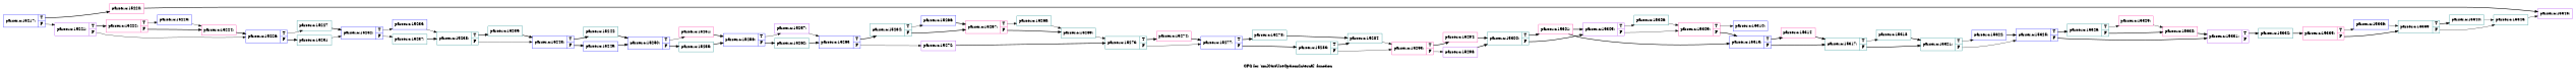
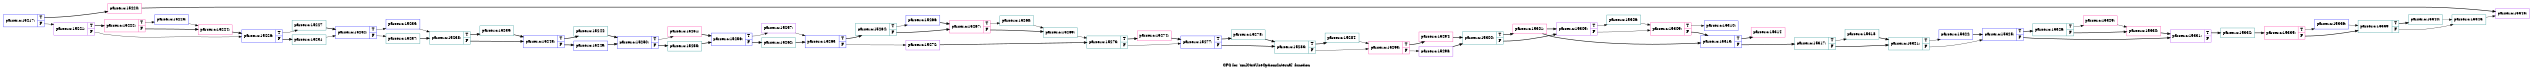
  digraph {
    label="CFG for 'xmlCtxtUseOptionsInternal' function"
    rankdir=LR
    node [color=teal shape=record]
    edge [style=bold]
    n1 [color=blue label="{parser.c:15217:|{<s0>T|<s1>F}}"]
    n2 [color=deeppink label="{parser.c:15220:}"]
    n3 [color=purple label="{parser.c:15221:|{<s0>T|<s1>F}}"]
    n4 [color=purple label="{parser.c:15345:}"]
    n5 [color=deeppink label="{parser.c:15222:|{<s0>T|<s1>F}}"]
    n6 [color=blue label="{parser.c:15226:|{<s0>T|<s1>F}}"]
    n7 [color=blue label="{parser.c:15223:}"]
    n8 [color=deeppink label="{parser.c:15224:}"]
    n9 [label="{parser.c:15227:}"]
    n10 [label="{parser.c:15231:}"]
    n11 [color=blue label="{parser.c:15232:|{<s0>T|<s1>F}}"]
    n12 [color=blue label="{parser.c:15233:}"]
    n13 [label="{parser.c:15237:}"]
    n14 [label="{parser.c:15238:|{<s0>T|<s1>F}}"]
    n15 [label="{parser.c:15239:}"]
    n16 [color=blue label="{parser.c:15243:|{<s0>T|<s1>F}}"]
    n17 [label="{parser.c:15244:}"]
    n18 [color=blue label="{parser.c:15249:}"]
    n19 [color=blue label="{parser.c:15250:|{<s0>T|<s1>F}}"]
    n20 [color=deeppink label="{parser.c:15251:}"]
    n21 [label="{parser.c:15255:}"]
    n22 [color=blue label="{parser.c:15256:|{<s0>T|<s1>F}}"]
    n23 [color=purple label="{parser.c:15257:}"]
    n24 [label="{parser.c:15262:}"]
    n25 [color=blue label="{parser.c:15263:|{<s0>T|<s1>F}}"]
    n26 [label="{parser.c:15264:|{<s0>T|<s1>F}}"]
    n27 [color=purple label="{parser.c:15272:}"]
    n28 [color=blue label="{parser.c:15266:}"]
    n29 [color=deeppink label="{parser.c:15267:|{<s0>T|<s1>F}}"]
    n30 [label="{parser.c:15273:|{<s0>T|<s1>F}}"]
    n31 [label="{parser.c:15268:}"]
    n32 [label="{parser.c:15269:}"]
    n33 [color=deeppink label="{parser.c:15274:}"]
    n34 [color=blue label="{parser.c:15277:|{<s0>T|<s1>F}}"]
    n35 [label="{parser.c:15278:}"]
    n36 [label="{parser.c:15283:|{<s0>T|<s1>F}}"]
    n37 [label="{parser.c:15284:}"]
    n38 [color=deeppink label="{parser.c:15293:|{<s0>T|<s1>F}}"]
    n39 [color=deeppink label="{parser.c:15294:}"]
    n40 [color=purple label="{parser.c:15298:}"]
    n41 [label="{parser.c:15300:|{<s0>T|<s1>F}}"]
    n42 [color=deeppink label="{parser.c:15301:}"]
    n43 [color=purple label="{parser.c:15305:|{<s0>T|<s1>F}}"]
    n44 [color=blue label="{parser.c:15313:|{<s0>T|<s1>F}}"]
    n45 [label="{parser.c:15306:}"]
    n46 [color=deeppink label="{parser.c:15309:|{<s0>T|<s1>F}}"]
    n47 [color=blue label="{parser.c:15310:}"]
    n48 [color=deeppink label="{parser.c:15314:}"]
    n49 [label="{parser.c:15317:|{<s0>T|<s1>F}}"]
    n50 [label="{parser.c:15318:}"]
    n51 [label="{parser.c:15321:|{<s0>T|<s1>F}}"]
    n52 [color=blue label="{parser.c:15322:}"]
    n53 [color=blue label="{parser.c:15325:|{<s0>T|<s1>F}}"]
    n54 [label="{parser.c:15326:|{<s0>T|<s1>F}}"]
    n55 [color=purple label="{parser.c:15331:|{<s0>T|<s1>F}}"]
    n56 [color=deeppink label="{parser.c:15329:}"]
    n57 [color=deeppink label="{parser.c:15330:}"]
    n58 [label="{parser.c:15332:}"]
    n59 [color=deeppink label="{parser.c:15335:|{<s0>T|<s1>F}}"]
    n60 [color=blue label="{parser.c:15336:}"]
    n61 [label="{parser.c:15339:|{<s0>T|<s1>F}}"]
    n62 [label="{parser.c:15340:}"]
    n63 [label="{parser.c:15343:}"]
    n1 -> n2 [tailport=s0]
    n1 -> n3 [style=solid tailport=s1]
    n2 -> n4
    n3 -> n5 [tailport=s0]
    n3 -> n6 [style=solid tailport=s1]
    n5 -> n7 [style=solid tailport=s0]
    n5 -> n8 [tailport=s1]
    n6 -> n9 [style=solid tailport=s0]
    n6 -> n10 [tailport=s1]
    n7 -> n8 [style=solid]
    n8 -> n6
    n9 -> n11
    n10 -> n11 [style=solid]
    n11 -> n12 [style=solid tailport=s0]
    n11 -> n13 [style=solid tailport=s1]
    n12 -> n14 [style=solid]
    n13 -> n14
    n14 -> n15 [tailport=s0]
-   n14 -> n16 [style=solid tailport=s1]
+   n14 -> n16 [tailport=s1]
    n15 -> n16
    n16 -> n17 [tailport=s0]
    n16 -> n18 [tailport=s1]
    n17 -> n19
    n18 -> n19
    n19 -> n20 [style=solid tailport=s0]
    n19 -> n21 [tailport=s1]
    n20 -> n22
    n21 -> n22
    n22 -> n23 [style=solid tailport=s0]
    n22 -> n24 [tailport=s1]
    n23 -> n25 [style=solid]
    n24 -> n25
    n25 -> n26 [tailport=s0]
    n25 -> n27 [style=solid tailport=s1]
    n26 -> n28 [style=solid tailport=s0]
    n26 -> n29 [tailport=s1]
    n27 -> n30
    n28 -> n29
    n29 -> n31 [style=solid tailport=s0]
    n29 -> n32 [tailport=s1]
    n30 -> n33 [tailport=s0]
    n30 -> n34 [style=solid tailport=s1]
    n31 -> n32 [style=solid]
    n32 -> n30 [style=solid]
    n33 -> n34
    n34 -> n35 [tailport=s0]
    n34 -> n36 [tailport=s1]
-   n35 -> n37
+   n35 -> n36
    n36 -> n37 [tailport=s0]
    n36 -> n38 [style=solid tailport=s1]
    n37 -> n38 [style=solid]
    n38 -> n39 [tailport=s0]
    n38 -> n40 [style=solid tailport=s1]
    n39 -> n41
    n40 -> n41
    n41 -> n42 [tailport=s0]
    n41 -> n43 [tailport=s1]
    n42 -> n43
    n42 -> n44
    n43 -> n45 [style=solid tailport=s0]
    n43 -> n46 [style=solid tailport=s1]
    n44 -> n48 [tailport=s0]
    n44 -> n49 [tailport=s1]
    n45 -> n46 [style=solid]
    n46 -> n44 [tailport=s1]
    n46 -> n47 [style=solid tailport=s0]
-   n48 -> n49
    n49 -> n50 [style=solid tailport=s0]
    n49 -> n51 [tailport=s1]
    n50 -> n51
    n51 -> n52 [style=solid tailport=s0]
    n51 -> n53 [style=solid tailport=s1]
    n52 -> n53
    n53 -> n54 [tailport=s0]
    n53 -> n55 [tailport=s1]
    n54 -> n56 [style=solid tailport=s0]
    n54 -> n57 [tailport=s1]
    n55 -> n58 [tailport=s0]
    n56 -> n57 [style=solid]
    n57 -> n55
    n58 -> n59
    n59 -> n60 [style=solid tailport=s0]
    n59 -> n61 [tailport=s1]
    n60 -> n61 [style=solid]
    n61 -> n62 [tailport=s0]
    n61 -> n63 [style=solid tailport=s1]
    n62 -> n63 [style=solid]
    n63 -> n4 [style=solid]
  }
